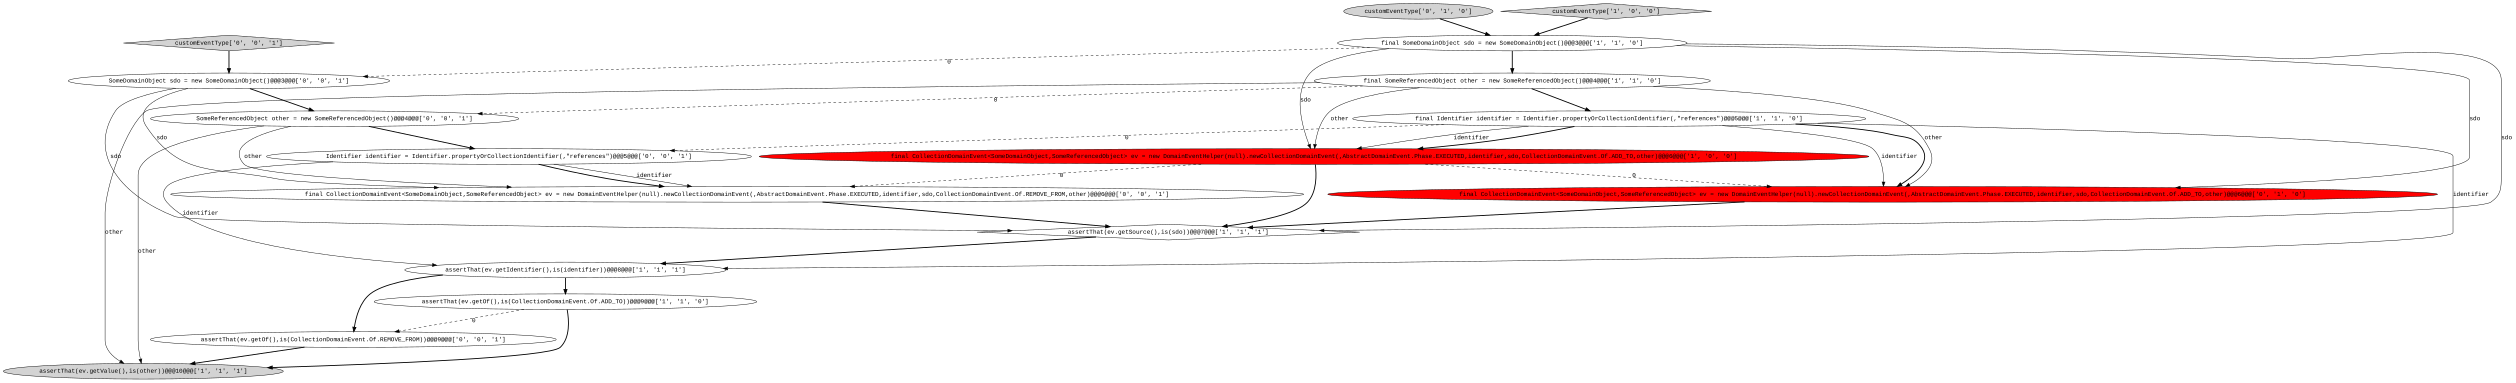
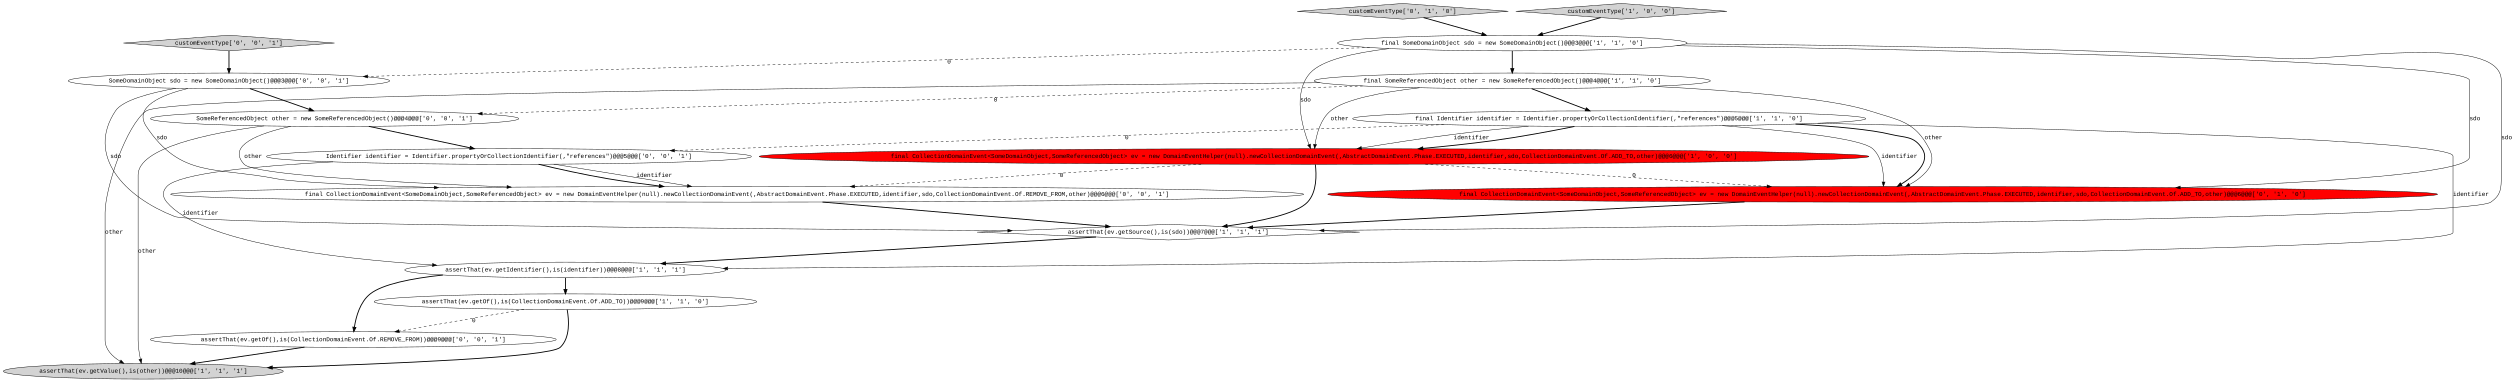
  digraph {
    fontname="Liberation Mono"
    node [fillcolor=white fontname="Liberation Mono" shape=ellipse style=filled]
    edge [fontname="Liberation Mono" style=bold]
    n1 [fillcolor=lightgray label="customEventType['0', '0', '1']" shape=diamond]
    n2 [label="SomeDomainObject sdo = new SomeDomainObject()@@@3@@@['0', '0', '1']"]
    n3 [label="final CollectionDomainEvent<SomeDomainObject,SomeReferencedObject> ev = new DomainEventHelper(null).newCollectionDomainEvent(,AbstractDomainEvent.Phase.EXECUTED,identifier,sdo,CollectionDomainEvent.Of.REMOVE_FROM,other)@@@6@@@['0', '0', '1']"]
    n4 [label="assertThat(ev.getSource(),is(sdo))@@@7@@@['1', '1', '1']" shape=diamond]
    n5 [label="SomeReferencedObject other = new SomeReferencedObject()@@@4@@@['0', '0', '1']"]
    n6 [label="assertThat(ev.getIdentifier(),is(identifier))@@@8@@@['1', '1', '1']"]
    n7 [label="assertThat(ev.getOf(),is(CollectionDomainEvent.Of.REMOVE_FROM))@@@9@@@['0', '0', '1']"]
    n8 [label="assertThat(ev.getOf(),is(CollectionDomainEvent.Of.ADD_TO))@@@9@@@['1', '1', '0']"]
    n9 [fillcolor=lightgray label="assertThat(ev.getValue(),is(other))@@@10@@@['1', '1', '1']"]
-   n10 [fillcolor=lightgray label="customEventType['0', '1', '0']"]
+   n10 [fillcolor=lightgray label="customEventType['0', '1', '0']" shape=diamond]
    n11 [label="final SomeDomainObject sdo = new SomeDomainObject()@@@3@@@['1', '1', '0']"]
    n12 [fillcolor=red label="final CollectionDomainEvent<SomeDomainObject,SomeReferencedObject> ev = new DomainEventHelper(null).newCollectionDomainEvent(,AbstractDomainEvent.Phase.EXECUTED,identifier,sdo,CollectionDomainEvent.Of.ADD_TO,other)@@@6@@@['1', '0', '0']"]
    n13 [fillcolor=red label="final CollectionDomainEvent<SomeDomainObject,SomeReferencedObject> ev = new DomainEventHelper(null).newCollectionDomainEvent(,AbstractDomainEvent.Phase.EXECUTED,identifier,sdo,CollectionDomainEvent.Of.ADD_TO,other)@@@6@@@['0', '1', '0']"]
    n14 [label="final SomeReferencedObject other = new SomeReferencedObject()@@@4@@@['1', '1', '0']"]
    n15 [label="Identifier identifier = Identifier.propertyOrCollectionIdentifier(,\"references\")@@@5@@@['0', '0', '1']"]
    n16 [label="final Identifier identifier = Identifier.propertyOrCollectionIdentifier(,\"references\")@@@5@@@['1', '1', '0']"]
    n17 [fillcolor=lightgray label="customEventType['1', '0', '0']" shape=diamond]
    n1 -> n2
    n2 -> n3 [label=sdo style=solid]
    n2 -> n4 [label=sdo style=solid]
    n2 -> n5
    n3 -> n4
    n4 -> n6
    n5 -> n3 [label=other style=solid]
    n5 -> n9 [label=other style=solid]
    n5 -> n15
    n6 -> n7
    n6 -> n8
    n7 -> n9
    n8 -> n7 [label=0 style=dashed]
    n8 -> n9
    n10 -> n11
    n11 -> n2 [label=0 style=dashed]
    n11 -> n4 [label=sdo style=solid]
    n11 -> n12 [label=sdo style=solid]
    n11 -> n13 [label=sdo style=solid]
    n11 -> n14
    n12 -> n3 [label=0 style=dashed]
    n12 -> n4
    n12 -> n13 [label=0 style=dashed]
    n13 -> n4
    n14 -> n5 [label=0 style=dashed]
    n14 -> n9 [label=other style=solid]
    n14 -> n12 [label=other style=solid]
    n14 -> n13 [label=other style=solid]
    n14 -> n16
    n15 -> n3 [label=identifier style=solid]
    n15 -> n3
    n15 -> n6 [label=identifier style=solid]
    n16 -> n6 [label=identifier style=solid]
    n16 -> n12
    n16 -> n12 [label=identifier style=solid]
    n16 -> n13
    n16 -> n13 [label=identifier style=solid]
    n16 -> n15 [label=0 style=dashed]
    n17 -> n11
  }
